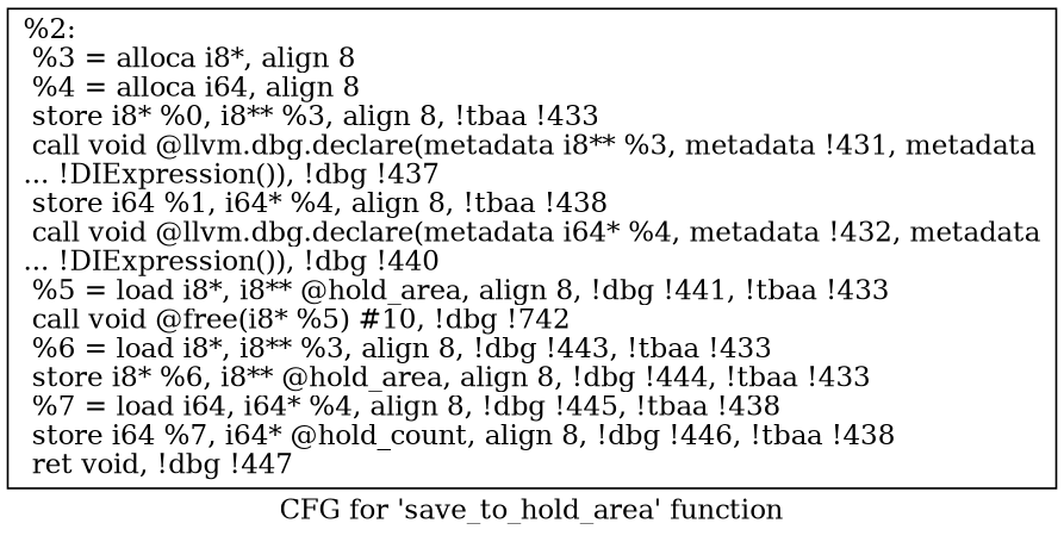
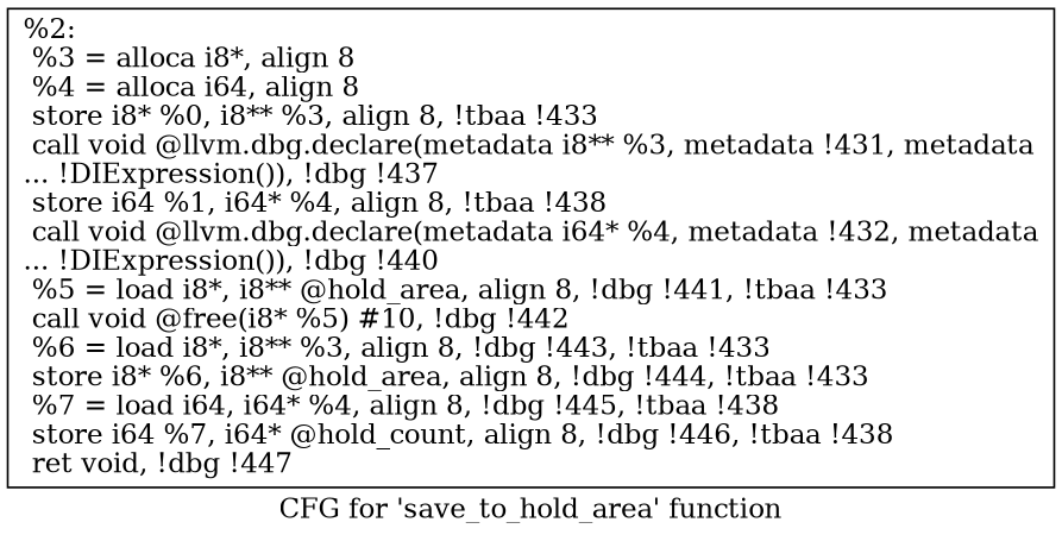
  digraph {
    label="CFG for 'save_to_hold_area' function"
-   n1 [label="{%2:\l  %3 = alloca i8*, align 8\l  %4 = alloca i64, align 8\l  store i8* %0, i8** %3, align 8, !tbaa !433\l  call void @llvm.dbg.declare(metadata i8** %3, metadata !431, metadata\l... !DIExpression()), !dbg !437\l  store i64 %1, i64* %4, align 8, !tbaa !438\l  call void @llvm.dbg.declare(metadata i64* %4, metadata !432, metadata\l... !DIExpression()), !dbg !440\l  %5 = load i8*, i8** @hold_area, align 8, !dbg !441, !tbaa !433\l  call void @free(i8* %5) #10, !dbg !742\l  %6 = load i8*, i8** %3, align 8, !dbg !443, !tbaa !433\l  store i8* %6, i8** @hold_area, align 8, !dbg !444, !tbaa !433\l  %7 = load i64, i64* %4, align 8, !dbg !445, !tbaa !438\l  store i64 %7, i64* @hold_count, align 8, !dbg !446, !tbaa !438\l  ret void, !dbg !447\l}" shape=record]
+   n1 [label="{%2:\l  %3 = alloca i8*, align 8\l  %4 = alloca i64, align 8\l  store i8* %0, i8** %3, align 8, !tbaa !433\l  call void @llvm.dbg.declare(metadata i8** %3, metadata !431, metadata\l... !DIExpression()), !dbg !437\l  store i64 %1, i64* %4, align 8, !tbaa !438\l  call void @llvm.dbg.declare(metadata i64* %4, metadata !432, metadata\l... !DIExpression()), !dbg !440\l  %5 = load i8*, i8** @hold_area, align 8, !dbg !441, !tbaa !433\l  call void @free(i8* %5) #10, !dbg !442\l  %6 = load i8*, i8** %3, align 8, !dbg !443, !tbaa !433\l  store i8* %6, i8** @hold_area, align 8, !dbg !444, !tbaa !433\l  %7 = load i64, i64* %4, align 8, !dbg !445, !tbaa !438\l  store i64 %7, i64* @hold_count, align 8, !dbg !446, !tbaa !438\l  ret void, !dbg !447\l}" shape=record]
  }
